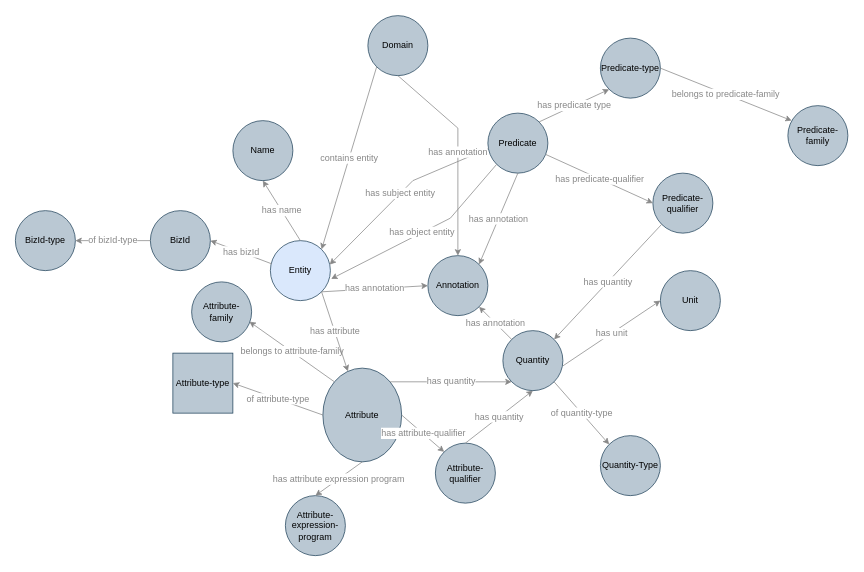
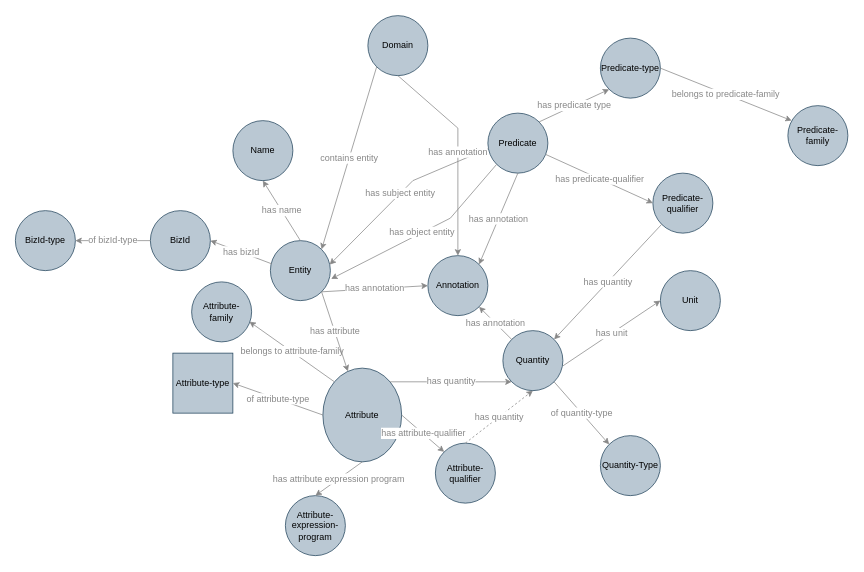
  <mxCell id="0" />
  <mxCell id="1" parent="0" />
  <mxCell id="2" value="Quantity" style="ellipse;whiteSpace=wrap;html=1;aspect=fixed;fillColor=#bac8d3;strokeColor=#23445d;" parent="1" vertex="1"><mxGeometry x="670" y="440" width="80" height="80" as="geometry" /></mxCell>
  <mxCell id="3" value="Attribute-type" style="whiteSpace=wrap;html=1;aspect=fixed;fillColor=#bac8d3;strokeColor=#23445d;rounded=0;" parent="1" vertex="1"><mxGeometry x="230" y="470" width="80" height="80" as="geometry" /></mxCell>
  <mxCell id="4" value="Name" style="ellipse;whiteSpace=wrap;html=1;aspect=fixed;fillColor=#bac8d3;strokeColor=#23445d;" parent="1" vertex="1"><mxGeometry x="310" y="160" width="80" height="80" as="geometry" /></mxCell>
  <mxCell id="5" value="BizId" style="ellipse;whiteSpace=wrap;html=1;aspect=fixed;fillColor=#bac8d3;strokeColor=#23445d;" parent="1" vertex="1"><mxGeometry x="200" y="280" width="80" height="80" as="geometry" /></mxCell>
  <mxCell id="6" value="Attribute-qualifier" style="ellipse;whiteSpace=wrap;html=1;aspect=fixed;fillColor=#bac8d3;strokeColor=#23445d;" parent="1" vertex="1"><mxGeometry x="580" y="590" width="80" height="80" as="geometry" /></mxCell>
  <mxCell id="7" value="Attribute" style="ellipse;whiteSpace=wrap;html=1;aspect=fixed;fillColor=#bac8d3;strokeColor=#23445d;" parent="1" vertex="1"><mxGeometry x="430" y="490" width="105" height="125" as="geometry" /></mxCell>
- <mxCell id="8" value="Entity" style="ellipse;whiteSpace=wrap;html=1;aspect=fixed;fillColor=#dae8fc;strokeColor=#23445d;" parent="1" vertex="1"><mxGeometry x="360" y="320" width="80" height="80" as="geometry" /></mxCell>
+ <mxCell id="8" value="Entity" style="ellipse;whiteSpace=wrap;html=1;aspect=fixed;fillColor=#bac8d3;strokeColor=#23445d;" parent="1" vertex="1"><mxGeometry x="360" y="320" width="80" height="80" as="geometry" /></mxCell>
  <mxCell id="9" value="Domain" style="ellipse;whiteSpace=wrap;html=1;aspect=fixed;fillColor=#bac8d3;strokeColor=#23445d;" parent="1" vertex="1"><mxGeometry x="490" y="20" width="80" height="80" as="geometry" /></mxCell>
  <mxCell id="10" value="BizId-type" style="ellipse;whiteSpace=wrap;html=1;aspect=fixed;fillColor=#bac8d3;strokeColor=#23445d;" parent="1" vertex="1"><mxGeometry x="20" y="280" width="80" height="80" as="geometry" /></mxCell>
  <mxCell id="11" value="Unit" style="ellipse;whiteSpace=wrap;html=1;aspect=fixed;fillColor=#bac8d3;strokeColor=#23445d;" parent="1" vertex="1"><mxGeometry x="880" y="360" width="80" height="80" as="geometry" /></mxCell>
  <mxCell id="12" value="Attribute-family" style="ellipse;whiteSpace=wrap;html=1;aspect=fixed;fillColor=#bac8d3;strokeColor=#23445d;" parent="1" vertex="1"><mxGeometry x="255" y="375" width="80" height="80" as="geometry" /></mxCell>
  <mxCell id="13" value="Attribute-expression-program" style="ellipse;whiteSpace=wrap;html=1;aspect=fixed;fillColor=#bac8d3;strokeColor=#23445d;" parent="1" vertex="1"><mxGeometry x="380" y="660" width="80" height="80" as="geometry" /></mxCell>
  <mxCell id="14" value="Predicate-type" style="ellipse;whiteSpace=wrap;html=1;aspect=fixed;fillColor=#bac8d3;strokeColor=#23445d;" parent="1" vertex="1"><mxGeometry x="800" y="50" width="80" height="80" as="geometry" /></mxCell>
  <mxCell id="15" value="Predicate-qualifier" style="ellipse;whiteSpace=wrap;html=1;aspect=fixed;fillColor=#bac8d3;strokeColor=#23445d;" parent="1" vertex="1"><mxGeometry x="870" y="230" width="80" height="80" as="geometry" /></mxCell>
  <mxCell id="16" value="Predicate" style="ellipse;whiteSpace=wrap;html=1;aspect=fixed;fillColor=#bac8d3;strokeColor=#23445d;" parent="1" vertex="1"><mxGeometry x="650" y="150" width="80" height="80" as="geometry" /></mxCell>
  <mxCell id="17" value="Predicate-family" style="ellipse;whiteSpace=wrap;html=1;aspect=fixed;fillColor=#bac8d3;strokeColor=#23445d;" parent="1" vertex="1"><mxGeometry x="1050" y="140" width="80" height="80" as="geometry" /></mxCell>
  <mxCell id="18" value="&lt;font color=&quot;#878787&quot;&gt;contains entity&lt;/font&gt;" style="endArrow=classic;html=1;rounded=0;fontSize=12;fontColor=#000000;strokeColor=#878787;exitX=0;exitY=1;exitDx=0;exitDy=0;entryX=1;entryY=0;entryDx=0;entryDy=0;" parent="1" source="9" target="8" edge="1"><mxGeometry width="50" height="50" relative="1" as="geometry"><mxPoint x="590" y="580" as="sourcePoint" /><mxPoint x="640" y="530" as="targetPoint" /></mxGeometry></mxCell>
  <mxCell id="19" value="&lt;font color=&quot;#878787&quot;&gt;of bizId-type&lt;/font&gt;" style="endArrow=classic;html=1;rounded=0;fontSize=12;fontColor=#000000;strokeColor=#878787;exitX=0;exitY=0.5;exitDx=0;exitDy=0;entryX=1;entryY=0.5;entryDx=0;entryDy=0;" parent="1" source="5" target="10" edge="1"><mxGeometry width="50" height="50" relative="1" as="geometry"><mxPoint x="531.716" y="268.284" as="sourcePoint" /><mxPoint x="300" y="360" as="targetPoint" /></mxGeometry></mxCell>
  <mxCell id="20" value="&lt;font color=&quot;#878787&quot;&gt;has bizId&lt;/font&gt;" style="endArrow=classic;html=1;rounded=0;fontSize=12;fontColor=#000000;strokeColor=#878787;exitX=0.025;exitY=0.388;exitDx=0;exitDy=0;entryX=1;entryY=0.5;entryDx=0;entryDy=0;exitPerimeter=0;" parent="1" source="8" target="5" edge="1"><mxGeometry width="50" height="50" relative="1" as="geometry"><mxPoint x="541.716" y="278.284" as="sourcePoint" /><mxPoint x="448.284" y="351.716" as="targetPoint" /></mxGeometry></mxCell>
  <mxCell id="21" value="&lt;font color=&quot;#878787&quot;&gt;has name&lt;/font&gt;" style="endArrow=classic;html=1;rounded=0;fontSize=12;fontColor=#000000;strokeColor=#878787;exitX=0.5;exitY=0;exitDx=0;exitDy=0;entryX=0.5;entryY=1;entryDx=0;entryDy=0;" parent="1" source="8" target="4" edge="1"><mxGeometry width="50" height="50" relative="1" as="geometry"><mxPoint x="551.716" y="288.284" as="sourcePoint" /><mxPoint x="458.284" y="361.716" as="targetPoint" /></mxGeometry></mxCell>
  <mxCell id="22" value="&lt;font color=&quot;#878787&quot;&gt;has predicate type&lt;/font&gt;" style="endArrow=classic;html=1;rounded=0;fontSize=12;fontColor=#000000;strokeColor=#878787;exitX=1;exitY=0;exitDx=0;exitDy=0;entryX=0;entryY=1;entryDx=0;entryDy=0;" parent="1" source="16" target="14" edge="1"><mxGeometry width="50" height="50" relative="1" as="geometry"><mxPoint x="531.716" y="268.284" as="sourcePoint" /><mxPoint x="438.284" y="341.716" as="targetPoint" /></mxGeometry></mxCell>
  <mxCell id="23" value="&lt;font color=&quot;#878787&quot;&gt;has attribute expression program&lt;/font&gt;" style="endArrow=classic;html=1;rounded=0;fontSize=12;fontColor=#000000;strokeColor=#878787;exitX=0.5;exitY=1;exitDx=0;exitDy=0;entryX=0.5;entryY=0;entryDx=0;entryDy=0;" parent="1" source="7" target="13" edge="1"><mxGeometry width="50" height="50" relative="1" as="geometry"><mxPoint x="541.716" y="278.284" as="sourcePoint" /><mxPoint x="448.284" y="351.716" as="targetPoint" /></mxGeometry></mxCell>
  <mxCell id="24" value="&lt;font color=&quot;#878787&quot;&gt;belongs to attribute-family&lt;/font&gt;" style="endArrow=classic;html=1;rounded=0;fontSize=12;fontColor=#000000;strokeColor=#878787;exitX=0;exitY=0;exitDx=0;exitDy=0;entryX=0.963;entryY=0.663;entryDx=0;entryDy=0;entryPerimeter=0;" parent="1" source="7" target="12" edge="1"><mxGeometry width="50" height="50" relative="1" as="geometry"><mxPoint x="551.716" y="288.284" as="sourcePoint" /><mxPoint x="458.284" y="361.716" as="targetPoint" /></mxGeometry></mxCell>
  <mxCell id="25" value="&lt;font color=&quot;#878787&quot;&gt;has attribute-qualifier&lt;/font&gt;" style="endArrow=classic;html=1;rounded=0;fontSize=12;fontColor=#000000;strokeColor=#878787;exitX=1;exitY=0.5;exitDx=0;exitDy=0;entryX=0;entryY=0;entryDx=0;entryDy=0;" parent="1" source="7" target="6" edge="1"><mxGeometry width="50" height="50" relative="1" as="geometry"><mxPoint x="561.716" y="298.284" as="sourcePoint" /><mxPoint x="468.284" y="371.716" as="targetPoint" /></mxGeometry></mxCell>
  <mxCell id="26" value="&lt;font color=&quot;#878787&quot;&gt;of attribute-type&lt;/font&gt;" style="endArrow=classic;html=1;rounded=0;fontSize=12;fontColor=#000000;strokeColor=#878787;exitX=0;exitY=0.5;exitDx=0;exitDy=0;entryX=1;entryY=0.5;entryDx=0;entryDy=0;" parent="1" source="7" target="3" edge="1"><mxGeometry width="50" height="50" relative="1" as="geometry"><mxPoint x="571.716" y="308.284" as="sourcePoint" /><mxPoint x="478.284" y="381.716" as="targetPoint" /></mxGeometry></mxCell>
  <mxCell id="27" value="&lt;font color=&quot;#878787&quot;&gt;has attribute&lt;/font&gt;" style="endArrow=classic;html=1;rounded=0;fontSize=12;fontColor=#000000;strokeColor=#878787;exitX=1;exitY=1;exitDx=0;exitDy=0;" parent="1" source="8" target="7" edge="1"><mxGeometry width="50" height="50" relative="1" as="geometry"><mxPoint x="581.716" y="318.284" as="sourcePoint" /><mxPoint x="488.284" y="391.716" as="targetPoint" /></mxGeometry></mxCell>
  <mxCell id="28" value="&lt;font color=&quot;#878787&quot;&gt;has object entity&lt;/font&gt;" style="endArrow=classic;html=1;rounded=0;fontSize=12;fontColor=#000000;strokeColor=#878787;exitX=0;exitY=1;exitDx=0;exitDy=0;entryX=1.013;entryY=0.638;entryDx=0;entryDy=0;entryPerimeter=0;" parent="1" source="16" target="8" edge="1"><mxGeometry width="50" height="50" relative="1" as="geometry"><mxPoint x="541.716" y="278.284" as="sourcePoint" /><mxPoint x="448.284" y="351.716" as="targetPoint" /><Array as="points"><mxPoint x="600" y="290" /></Array></mxGeometry></mxCell>
  <mxCell id="29" value="&lt;font color=&quot;#878787&quot;&gt;has subject entity&lt;/font&gt;" style="endArrow=classic;html=1;rounded=0;fontSize=12;fontColor=#000000;strokeColor=#878787;exitX=0.013;exitY=0.588;exitDx=0;exitDy=0;entryX=0.988;entryY=0.4;entryDx=0;entryDy=0;exitPerimeter=0;entryPerimeter=0;" parent="1" source="16" target="8" edge="1"><mxGeometry width="50" height="50" relative="1" as="geometry"><mxPoint x="551.716" y="288.284" as="sourcePoint" /><mxPoint x="458.284" y="361.716" as="targetPoint" /><Array as="points"><mxPoint x="550" y="240" /></Array></mxGeometry></mxCell>
  <mxCell id="30" value="&lt;font color=&quot;#878787&quot;&gt;has unit&lt;/font&gt;" style="endArrow=classic;html=1;rounded=0;fontSize=12;fontColor=#000000;strokeColor=#878787;exitX=1;exitY=0.588;exitDx=0;exitDy=0;entryX=0;entryY=0.5;entryDx=0;entryDy=0;exitPerimeter=0;" parent="1" source="2" target="11" edge="1"><mxGeometry width="50" height="50" relative="1" as="geometry"><mxPoint x="561.716" y="298.284" as="sourcePoint" /><mxPoint x="468.284" y="371.716" as="targetPoint" /></mxGeometry></mxCell>
  <mxCell id="31" value="&lt;font color=&quot;#878787&quot;&gt;of quantity-type&lt;/font&gt;" style="endArrow=classic;html=1;rounded=0;fontSize=12;fontColor=#000000;strokeColor=#878787;exitX=1;exitY=1;exitDx=0;exitDy=0;entryX=0;entryY=0;entryDx=0;entryDy=0;" parent="1" source="2" target="33" edge="1"><mxGeometry width="50" height="50" relative="1" as="geometry"><mxPoint x="571.716" y="308.284" as="sourcePoint" /><mxPoint x="478.284" y="381.716" as="targetPoint" /></mxGeometry></mxCell>
  <mxCell id="32" value="&lt;font color=&quot;#878787&quot;&gt;has quantity&lt;/font&gt;" style="endArrow=classic;html=1;rounded=0;fontSize=12;fontColor=#000000;strokeColor=#878787;exitX=1;exitY=0;exitDx=0;exitDy=0;entryX=0;entryY=1;entryDx=0;entryDy=0;" parent="1" source="7" target="2" edge="1"><mxGeometry width="50" height="50" relative="1" as="geometry"><mxPoint x="581.716" y="318.284" as="sourcePoint" /><mxPoint x="488.284" y="391.716" as="targetPoint" /></mxGeometry></mxCell>
  <mxCell id="33" value="Quantity-Type" style="ellipse;whiteSpace=wrap;html=1;aspect=fixed;fillColor=#bac8d3;strokeColor=#23445d;" parent="1" vertex="1"><mxGeometry x="800" y="580" width="80" height="80" as="geometry" /></mxCell>
  <mxCell id="34" value="&lt;font color=&quot;#878787&quot;&gt;belongs to predicate-family&lt;/font&gt;" style="endArrow=classic;html=1;rounded=0;fontSize=12;fontColor=#000000;strokeColor=#878787;exitX=1;exitY=0.5;exitDx=0;exitDy=0;entryX=0.063;entryY=0.25;entryDx=0;entryDy=0;entryPerimeter=0;" parent="1" source="14" target="17" edge="1"><mxGeometry width="50" height="50" relative="1" as="geometry"><mxPoint x="451.716" y="481.716" as="sourcePoint" /><mxPoint x="327.04" y="443.04" as="targetPoint" /></mxGeometry></mxCell>
  <mxCell id="35" value="&lt;font color=&quot;#878787&quot;&gt;has predicate-qualifier&lt;/font&gt;" style="endArrow=classic;html=1;rounded=0;fontSize=12;fontColor=#000000;strokeColor=#878787;exitX=0.963;exitY=0.688;exitDx=0;exitDy=0;entryX=0;entryY=0.5;entryDx=0;entryDy=0;exitPerimeter=0;" parent="1" source="16" target="15" edge="1"><mxGeometry width="50" height="50" relative="1" as="geometry"><mxPoint x="451.716" y="538.284" as="sourcePoint" /><mxPoint x="378.284" y="591.716" as="targetPoint" /></mxGeometry></mxCell>
  <mxCell id="36" value="&lt;font color=&quot;#878787&quot;&gt;has quantity&lt;/font&gt;" style="endArrow=classic;html=1;rounded=0;fontSize=12;fontColor=#000000;strokeColor=#878787;exitX=0;exitY=1;exitDx=0;exitDy=0;entryX=1;entryY=0;entryDx=0;entryDy=0;" parent="1" source="15" target="2" edge="1"><mxGeometry width="50" height="50" relative="1" as="geometry"><mxPoint x="508.284" y="481.716" as="sourcePoint" /><mxPoint x="621.716" y="428.284" as="targetPoint" /></mxGeometry></mxCell>
- <mxCell id="37" value="&lt;font color=&quot;#878787&quot;&gt;has quantity&lt;/font&gt;" style="endArrow=classic;html=1;rounded=0;fontSize=12;fontColor=#000000;strokeColor=#878787;exitX=0.5;exitY=0;exitDx=0;exitDy=0;entryX=0.5;entryY=1;entryDx=0;entryDy=0;" parent="1" source="6" target="2" edge="1"><mxGeometry width="50" height="50" relative="1" as="geometry"><mxPoint x="841.716" y="288.284" as="sourcePoint" /><mxPoint x="678.284" y="371.716" as="targetPoint" /></mxGeometry></mxCell>
+ <mxCell id="37" value="&lt;font color=&quot;#878787&quot;&gt;has quantity&lt;/font&gt;" style="endArrow=classic;html=1;rounded=0;fontSize=12;fontColor=#000000;strokeColor=#878787;exitX=0.5;exitY=0;exitDx=0;exitDy=0;entryX=0.5;entryY=1;entryDx=0;entryDy=0;dashed=1;" parent="1" source="6" target="2" edge="1"><mxGeometry width="50" height="50" relative="1" as="geometry"><mxPoint x="841.716" y="288.284" as="sourcePoint" /><mxPoint x="678.284" y="371.716" as="targetPoint" /></mxGeometry></mxCell>
  <mxCell id="38" value="Annotation" style="ellipse;whiteSpace=wrap;html=1;aspect=fixed;fillColor=#bac8d3;strokeColor=#23445d;" parent="1" vertex="1"><mxGeometry x="570" y="340" width="80" height="80" as="geometry" /></mxCell>
  <mxCell id="39" value="&lt;font color=&quot;#878787&quot;&gt;has annotation&lt;/font&gt;" style="endArrow=classic;html=1;rounded=0;fontSize=12;fontColor=#000000;strokeColor=#878787;exitX=1;exitY=1;exitDx=0;exitDy=0;entryX=0;entryY=0.5;entryDx=0;entryDy=0;" parent="1" source="8" target="38" edge="1"><mxGeometry width="50" height="50" relative="1" as="geometry"><mxPoint x="511.716" y="98.284" as="sourcePoint" /><mxPoint x="438.284" y="341.716" as="targetPoint" /></mxGeometry></mxCell>
  <mxCell id="40" value="&lt;font color=&quot;#878787&quot;&gt;has annotation&lt;/font&gt;" style="endArrow=classic;html=1;rounded=0;fontSize=12;fontColor=#000000;strokeColor=#878787;exitX=0.5;exitY=1;exitDx=0;exitDy=0;entryX=1;entryY=0;entryDx=0;entryDy=0;" parent="1" source="16" target="38" edge="1"><mxGeometry width="50" height="50" relative="1" as="geometry"><mxPoint x="438.284" y="398.284" as="sourcePoint" /><mxPoint x="580" y="400" as="targetPoint" /></mxGeometry></mxCell>
  <mxCell id="41" value="&lt;font color=&quot;#878787&quot;&gt;has annotation&lt;/font&gt;" style="endArrow=classic;html=1;rounded=0;fontSize=12;fontColor=#000000;strokeColor=#878787;exitX=0.5;exitY=1;exitDx=0;exitDy=0;entryX=0.5;entryY=0;entryDx=0;entryDy=0;" parent="1" source="9" target="38" edge="1"><mxGeometry width="50" height="50" relative="1" as="geometry"><mxPoint x="448.284" y="408.284" as="sourcePoint" /><mxPoint x="590" y="410" as="targetPoint" /><Array as="points"><mxPoint x="610" y="170" /></Array></mxGeometry></mxCell>
  <mxCell id="42" value="&lt;font color=&quot;#878787&quot;&gt;has annotation&lt;/font&gt;" style="endArrow=classic;html=1;rounded=0;fontSize=12;fontColor=#000000;strokeColor=#878787;exitX=0;exitY=0;exitDx=0;exitDy=0;entryX=1;entryY=1;entryDx=0;entryDy=0;" parent="1" source="2" target="38" edge="1"><mxGeometry width="50" height="50" relative="1" as="geometry"><mxPoint x="700" y="240" as="sourcePoint" /><mxPoint x="648.284" y="371.716" as="targetPoint" /></mxGeometry></mxCell>
